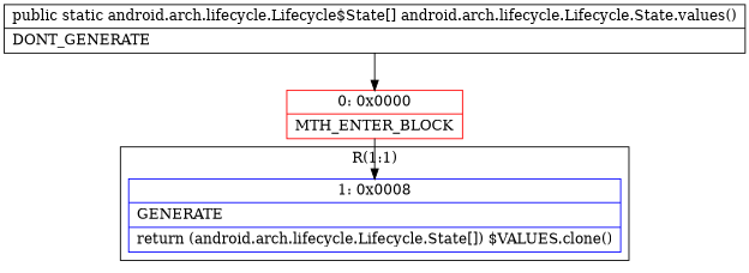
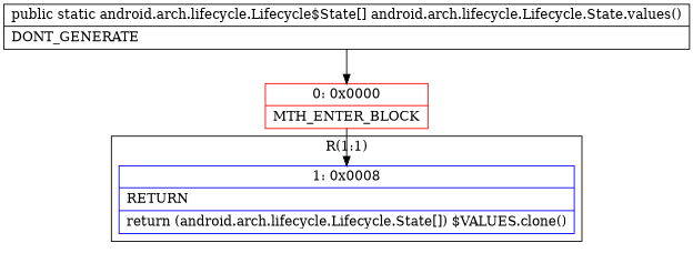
  digraph {
    node [shape=record]
-   n1 [color=blue label="{1\:\ 0x0008|GENERATE\l|return (android.arch.lifecycle.Lifecycle.State[]) $VALUES.clone()\l}"]
+   n1 [color=blue label="{1\:\ 0x0008|RETURN\l|return (android.arch.lifecycle.Lifecycle.State[]) $VALUES.clone()\l}"]
    n2 [color=red label="{0\:\ 0x0000|MTH_ENTER_BLOCK\l}"]
    n3 [label="{public static android.arch.lifecycle.Lifecycle$State[] android.arch.lifecycle.Lifecycle.State.values()  | DONT_GENERATE\l}"]
    subgraph cluster_1 {
      label="R(1:1)"
      n1
    }
    n2 -> n1
    n3 -> n2
  }
